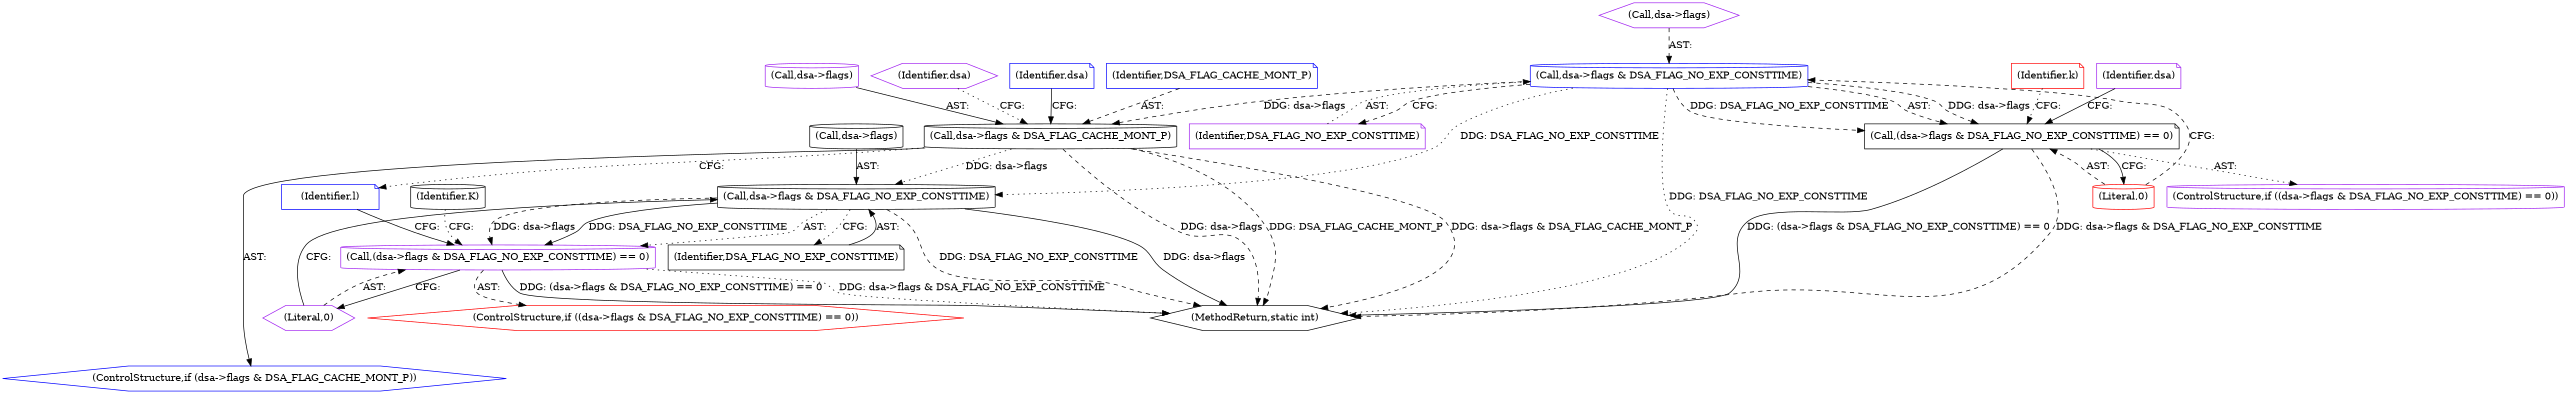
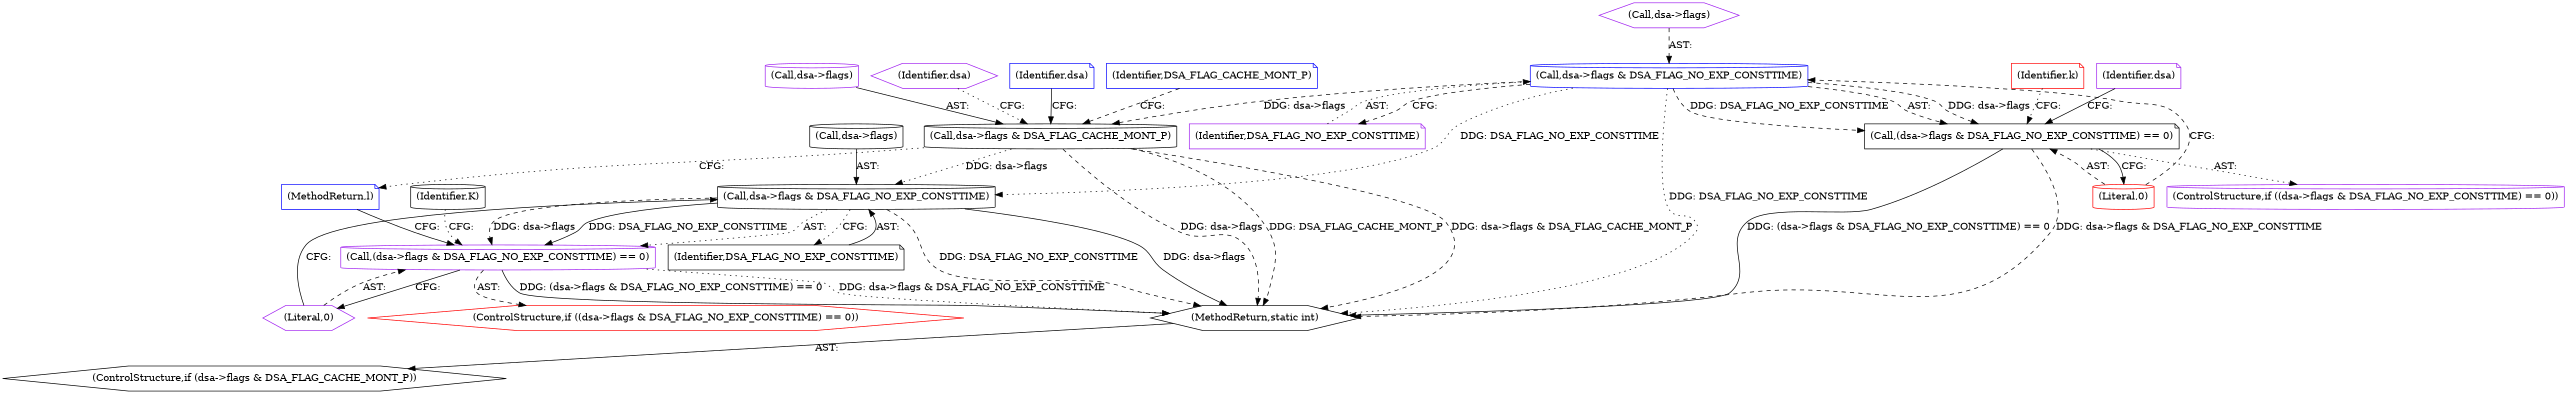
  digraph {
    node [color=black shape=cylinder]
    edge [style=dashed]
    n1 [color=blue label="(Call,dsa->flags & DSA_FLAG_NO_EXP_CONSTTIME)"]
    n2 [label="(Call,(dsa->flags & DSA_FLAG_NO_EXP_CONSTTIME) == 0)" shape=note]
    n3 [label="(Call,dsa->flags & DSA_FLAG_CACHE_MONT_P)"]
    n4 [label="(Call,dsa->flags & DSA_FLAG_NO_EXP_CONSTTIME)"]
    n5 [label="(MethodReturn,static int)" shape=hexagon]
    n6 [color=purple label="(Identifier,DSA_FLAG_NO_EXP_CONSTTIME)" shape=note]
    n7 [color=red label="(Literal,0)"]
    n8 [color=purple label="(ControlStructure,if ((dsa->flags & DSA_FLAG_NO_EXP_CONSTTIME) == 0))"]
-   n9 [color=blue label="(ControlStructure,if (dsa->flags & DSA_FLAG_CACHE_MONT_P))" shape=hexagon]
-   n10 [color=blue label="(Identifier,l)" shape=note]
+   n9 [label="(ControlStructure,if (dsa->flags & DSA_FLAG_CACHE_MONT_P))" shape=hexagon]
+   n10 [color=blue label="(MethodReturn,l)" shape=note]
    n11 [color=purple label="(Call,(dsa->flags & DSA_FLAG_NO_EXP_CONSTTIME) == 0)"]
    n12 [label="(Identifier,DSA_FLAG_NO_EXP_CONSTTIME)" shape=note]
    n13 [color=blue label="(Identifier,DSA_FLAG_CACHE_MONT_P)" shape=note]
    n14 [color=purple label="(Literal,0)" shape=hexagon]
    n15 [color=red label="(ControlStructure,if ((dsa->flags & DSA_FLAG_NO_EXP_CONSTTIME) == 0))" shape=hexagon]
    n16 [color=purple label="(Call,dsa->flags)" shape=hexagon]
    n17 [label="(Call,dsa->flags)"]
    n18 [color=purple label="(Call,dsa->flags)"]
    n19 [color=purple label="(Identifier,dsa)" shape=hexagon]
    n20 [label="(Identifier,K)"]
    n21 [color=blue label="(Identifier,dsa)" shape=note]
    n22 [color=purple label="(Identifier,dsa)" shape=note]
    n23 [color=red label="(Identifier,k)" shape=note]
    n1 -> n2 [label="AST: "]
    n1 -> n2 [label="DDG: dsa->flags"]
    n1 -> n2 [label="DDG: DSA_FLAG_NO_EXP_CONSTTIME"]
    n1 -> n3 [label="DDG: dsa->flags"]
    n1 -> n4 [label="DDG: DSA_FLAG_NO_EXP_CONSTTIME" style=dotted]
    n1 -> n5 [label="DDG: DSA_FLAG_NO_EXP_CONSTTIME" style=dotted]
    n1 -> n6 [label="CFG: "]
    n2 -> n5 [label="DDG: (dsa->flags & DSA_FLAG_NO_EXP_CONSTTIME) == 0" style=solid]
    n2 -> n5 [label="DDG: dsa->flags & DSA_FLAG_NO_EXP_CONSTTIME"]
    n2 -> n7 [label="CFG: " style=solid]
    n2 -> n8 [label="AST: " style=dotted]
    n3 -> n4 [label="DDG: dsa->flags" style=dotted]
    n3 -> n5 [label="DDG: dsa->flags"]
    n3 -> n5 [label="DDG: DSA_FLAG_CACHE_MONT_P"]
    n3 -> n5 [label="DDG: dsa->flags & DSA_FLAG_CACHE_MONT_P"]
-   n3 -> n9 [label="AST: " style=solid]
+   n5 -> n9 [label="AST: " style=solid]
    n3 -> n10 [label="CFG: " style=dotted]
    n4 -> n5 [label="DDG: DSA_FLAG_NO_EXP_CONSTTIME"]
    n4 -> n5 [label="DDG: dsa->flags" style=solid]
    n4 -> n11 [label="AST: " style=dotted]
    n4 -> n11 [label="DDG: dsa->flags"]
    n4 -> n11 [label="DDG: DSA_FLAG_NO_EXP_CONSTTIME" style=solid]
    n4 -> n12 [label="CFG: " style=dotted]
    n6 -> n1 [label="AST: " style=dotted]
    n7 -> n1 [label="CFG: "]
    n7 -> n2 [label="AST: "]
    n10 -> n11 [label="CFG: " style=solid]
    n11 -> n5 [label="DDG: (dsa->flags & DSA_FLAG_NO_EXP_CONSTTIME) == 0" style=solid]
    n11 -> n5 [label="DDG: dsa->flags & DSA_FLAG_NO_EXP_CONSTTIME" style=dotted]
    n11 -> n14 [label="CFG: " style=solid]
    n11 -> n15 [label="AST: "]
    n12 -> n4 [label="AST: " style=solid]
-   n13 -> n3 [label="AST: "]
+   n13 -> n3 [label="CFG: "]
    n14 -> n4 [label="CFG: " style=solid]
    n14 -> n11 [label="AST: "]
    n16 -> n1 [label="AST: "]
    n17 -> n4 [label="AST: " style=solid]
    n18 -> n3 [label="AST: " style=solid]
    n19 -> n3 [label="CFG: " style=dotted]
    n20 -> n11 [label="CFG: " style=dotted]
    n21 -> n3 [label="CFG: " style=solid]
    n22 -> n2 [label="CFG: " style=solid]
    n23 -> n2 [label="CFG: " style=dotted]
  }
